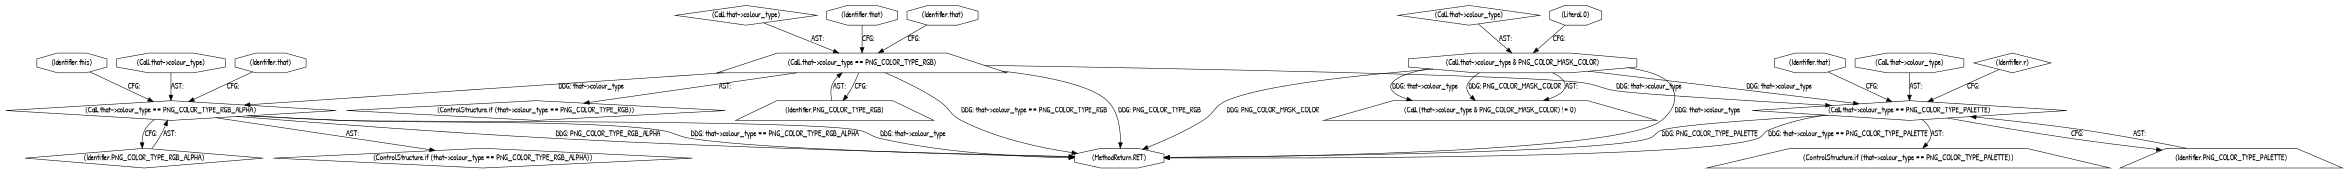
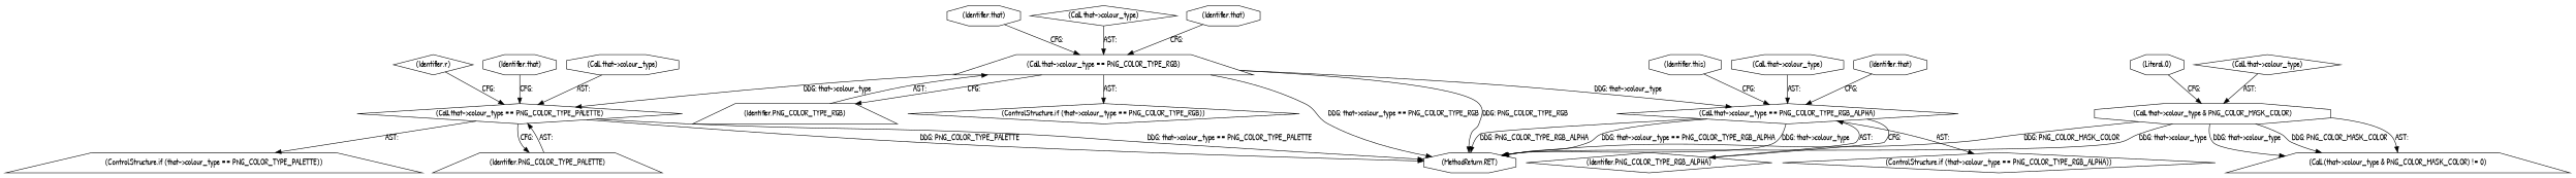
  digraph {
    fontname="Patrick Hand"
    node [fontname="Patrick Hand" shape=octagon]
    edge [fontname="Patrick Hand"]
    n1 [label="(Call,that->colour_type == PNG_COLOR_TYPE_PALETTE)" shape=diamond]
    n2 [label="(ControlStructure,if (that->colour_type == PNG_COLOR_TYPE_PALETTE))" shape=trapezium]
    n3 [label="(MethodReturn,RET)"]
    n4 [label="(Identifier,PNG_COLOR_TYPE_PALETTE)" shape=trapezium]
    n5 [label="(Call,that->colour_type == PNG_COLOR_TYPE_RGB)" shape=trapezium]
    n6 [label="(Call,that->colour_type == PNG_COLOR_TYPE_RGB_ALPHA)" shape=diamond]
    n7 [label="(Identifier,PNG_COLOR_TYPE_RGB)" shape=trapezium]
    n8 [label="(ControlStructure,if (that->colour_type == PNG_COLOR_TYPE_RGB))" shape=diamond]
    n9 [label="(Call,that->colour_type & PNG_COLOR_MASK_COLOR)"]
    n10 [label="(Call,(that->colour_type & PNG_COLOR_MASK_COLOR) != 0)" shape=trapezium]
    n11 [label="(Identifier,PNG_COLOR_TYPE_RGB_ALPHA)" shape=diamond]
    n12 [label="(ControlStructure,if (that->colour_type == PNG_COLOR_TYPE_RGB_ALPHA))" shape=diamond]
    n13 [label="(Identifier,r)" shape=diamond]
    n14 [label="(Identifier,that)"]
    n15 [label="(Call,that->colour_type)" shape=diamond]
    n16 [label="(Identifier,this)"]
    n17 [label="(Call,that->colour_type)"]
    n18 [label="(Identifier,that)"]
    n19 [label="(Literal,0)"]
    n20 [label="(Call,that->colour_type)" shape=diamond]
    n21 [label="(Identifier,that)"]
    n22 [label="(Call,that->colour_type)"]
    n23 [label="(Identifier,that)"]
    n1 -> n2 [label="AST: "]
    n1 -> n3 [label="DDG: PNG_COLOR_TYPE_PALETTE"]
    n1 -> n3 [label="DDG: that->colour_type == PNG_COLOR_TYPE_PALETTE"]
    n1 -> n4 [label="CFG: "]
    n4 -> n1 [label="AST: "]
    n5 -> n1 [label="DDG: that->colour_type"]
    n5 -> n3 [label="DDG: that->colour_type == PNG_COLOR_TYPE_RGB"]
    n5 -> n3 [label="DDG: PNG_COLOR_TYPE_RGB"]
    n5 -> n6 [label="DDG: that->colour_type"]
    n5 -> n7 [label="CFG: "]
    n5 -> n8 [label="AST: "]
    n6 -> n3 [label="DDG: PNG_COLOR_TYPE_RGB_ALPHA"]
    n6 -> n3 [label="DDG: that->colour_type == PNG_COLOR_TYPE_RGB_ALPHA"]
    n6 -> n3 [label="DDG: that->colour_type"]
    n6 -> n11 [label="CFG: "]
    n6 -> n12 [label="AST: "]
    n7 -> n5 [label="AST: "]
-   n9 -> n1 [label="DDG: that->colour_type"]
    n9 -> n3 [label="DDG: PNG_COLOR_MASK_COLOR"]
    n9 -> n3 [label="DDG: that->colour_type"]
    n9 -> n10 [label="AST: "]
    n9 -> n10 [label="DDG: that->colour_type"]
    n9 -> n10 [label="DDG: PNG_COLOR_MASK_COLOR"]
    n11 -> n6 [label="AST: "]
    n13 -> n1 [label="CFG: "]
    n14 -> n5 [label="CFG: "]
    n15 -> n9 [label="AST: "]
    n16 -> n6 [label="CFG: "]
    n17 -> n6 [label="AST: "]
    n18 -> n6 [label="CFG: "]
    n19 -> n9 [label="CFG: "]
    n20 -> n5 [label="AST: "]
    n21 -> n1 [label="CFG: "]
    n22 -> n1 [label="AST: "]
    n23 -> n5 [label="CFG: "]
  }
